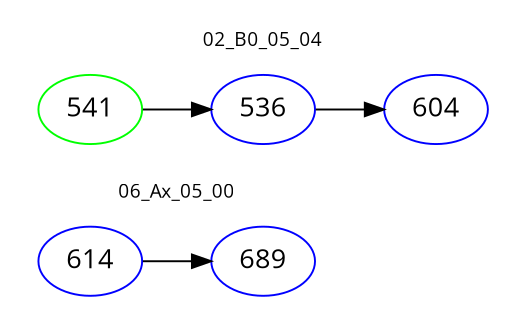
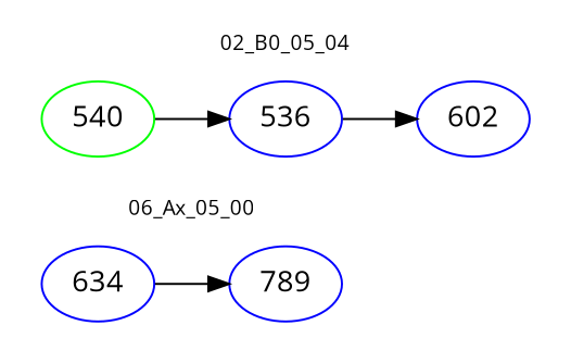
  digraph {
    fontname="Open Sans"
    rankdir=LR
    node [color=blue fontname="Open Sans"]
    edge [color=black fontname="Open Sans"]
-   n1 [label=614]
-   n2 [label=689]
-   n3 [color=green label=541]
+   n1 [label=634]
+   n2 [label=789]
+   n3 [color=green label=540]
    n4 [label=536]
-   n5 [label=604]
+   n5 [label=602]
    subgraph cluster_1 {
      color=white
      fontsize=10
      label="06_Ax_05_00"
      n1
      n2
    }
    subgraph cluster_2 {
      color=white
      fontsize=10
      label="02_B0_05_04"
      n3
      n4
      n5
    }
    n1 -> n2
    n3 -> n4
    n4 -> n5
  }
